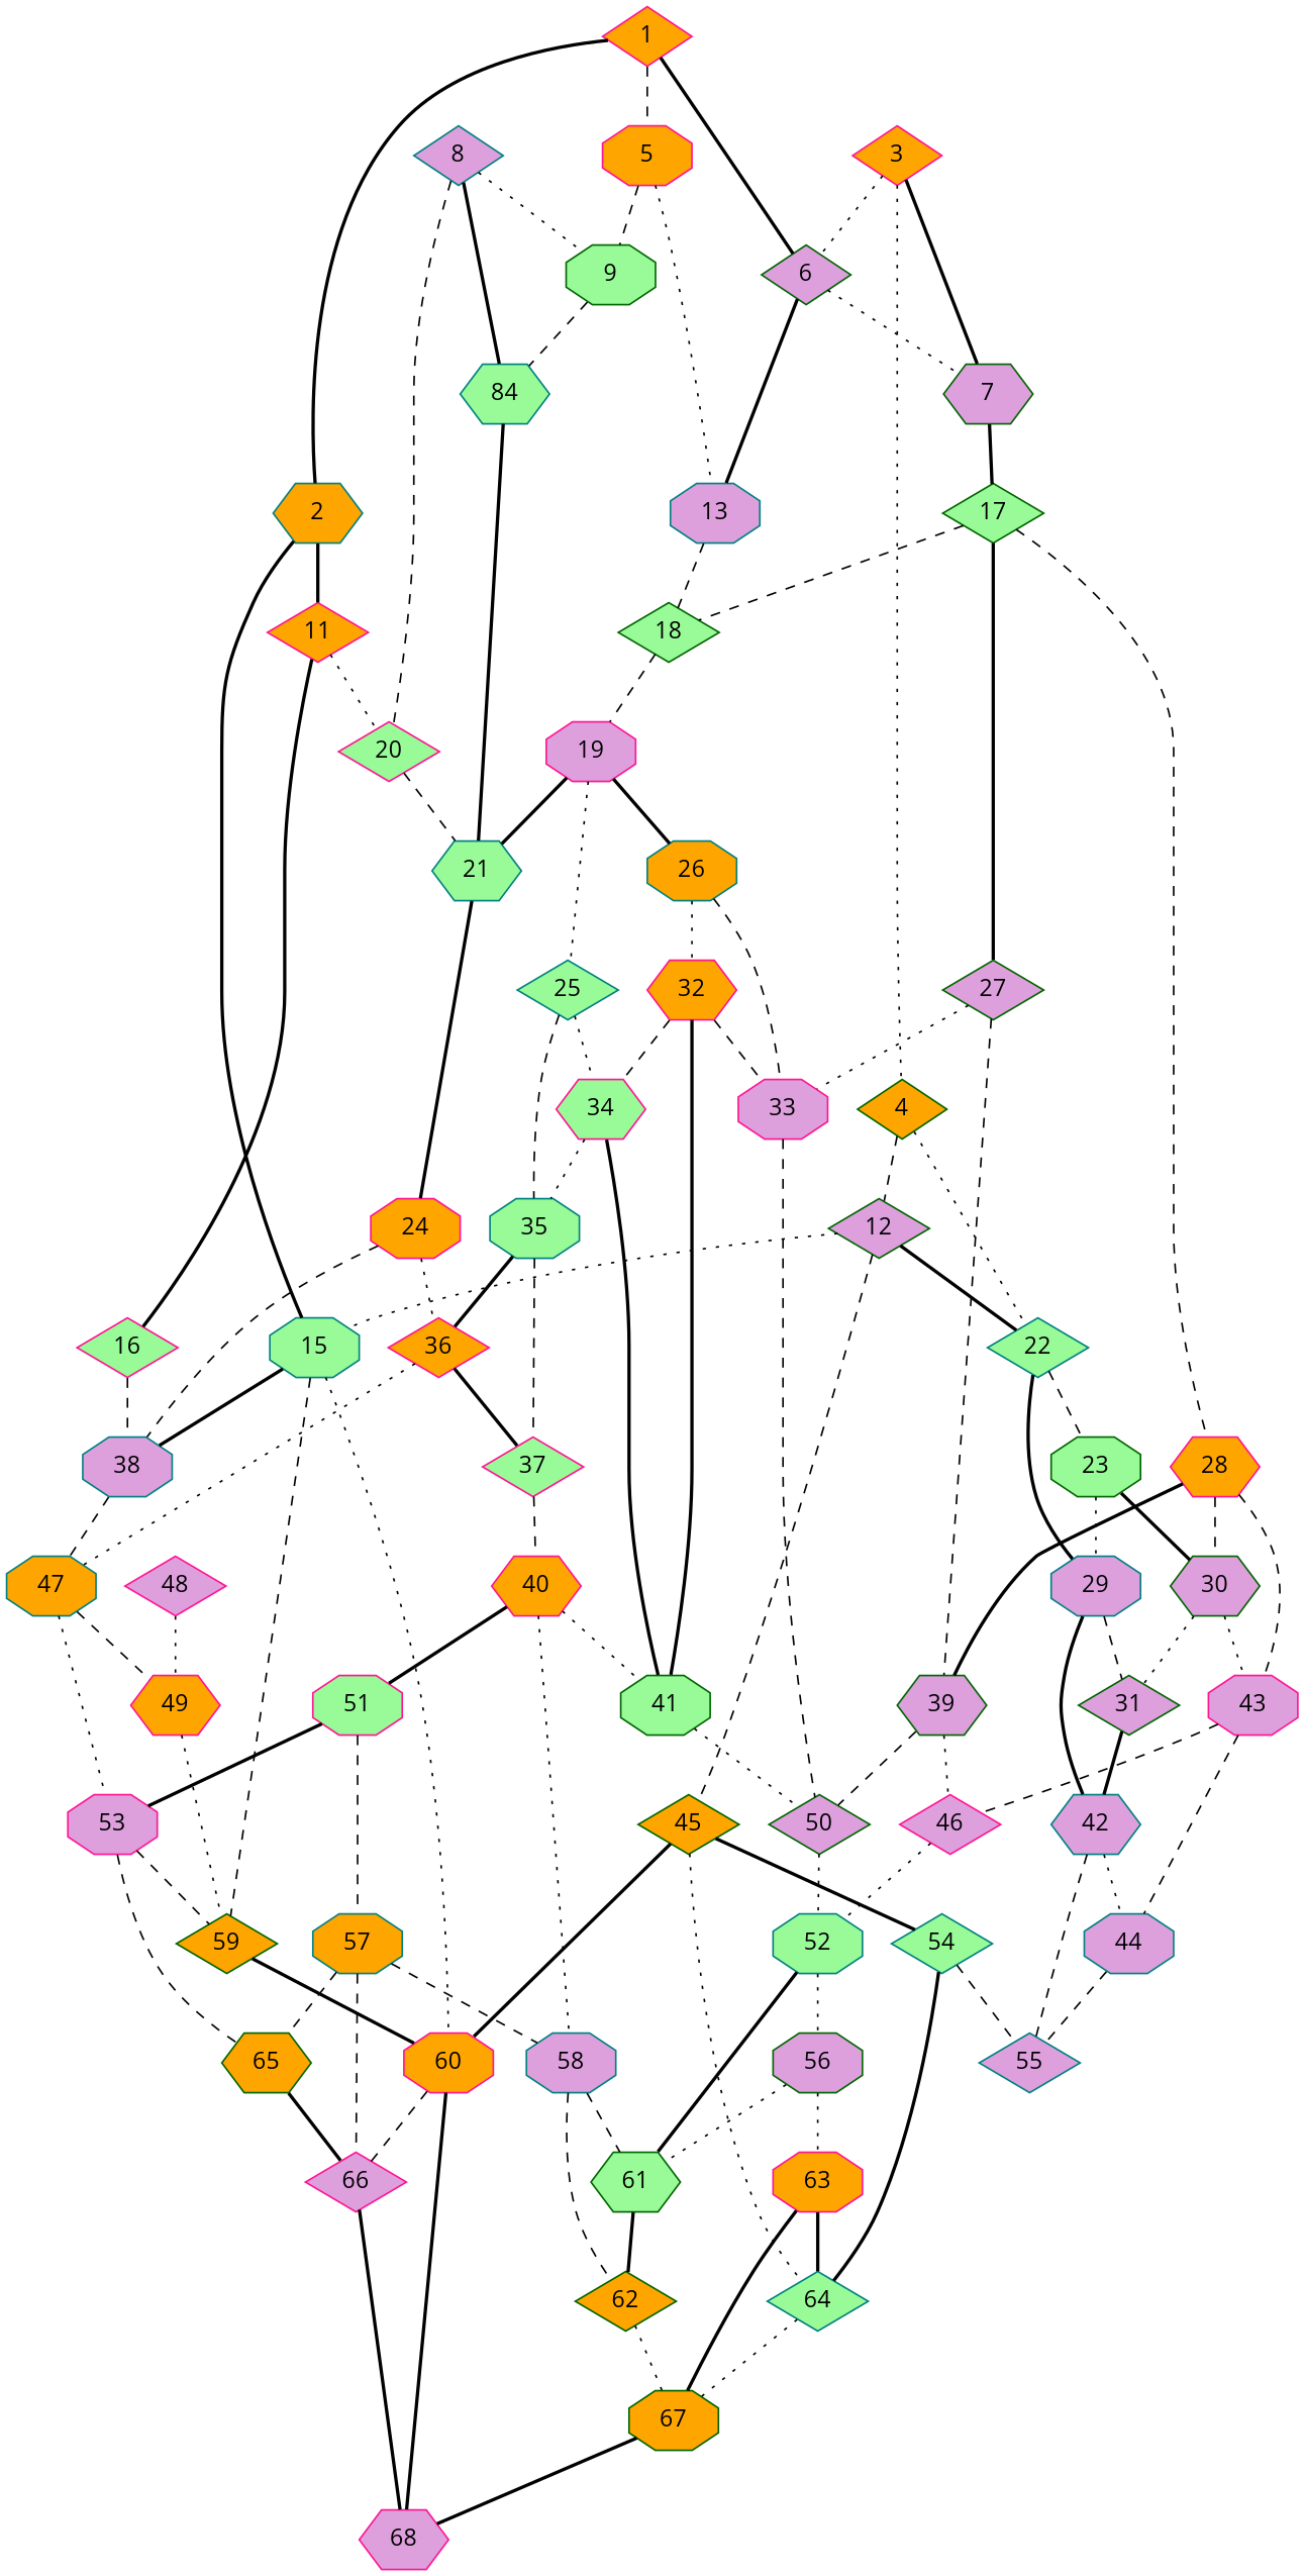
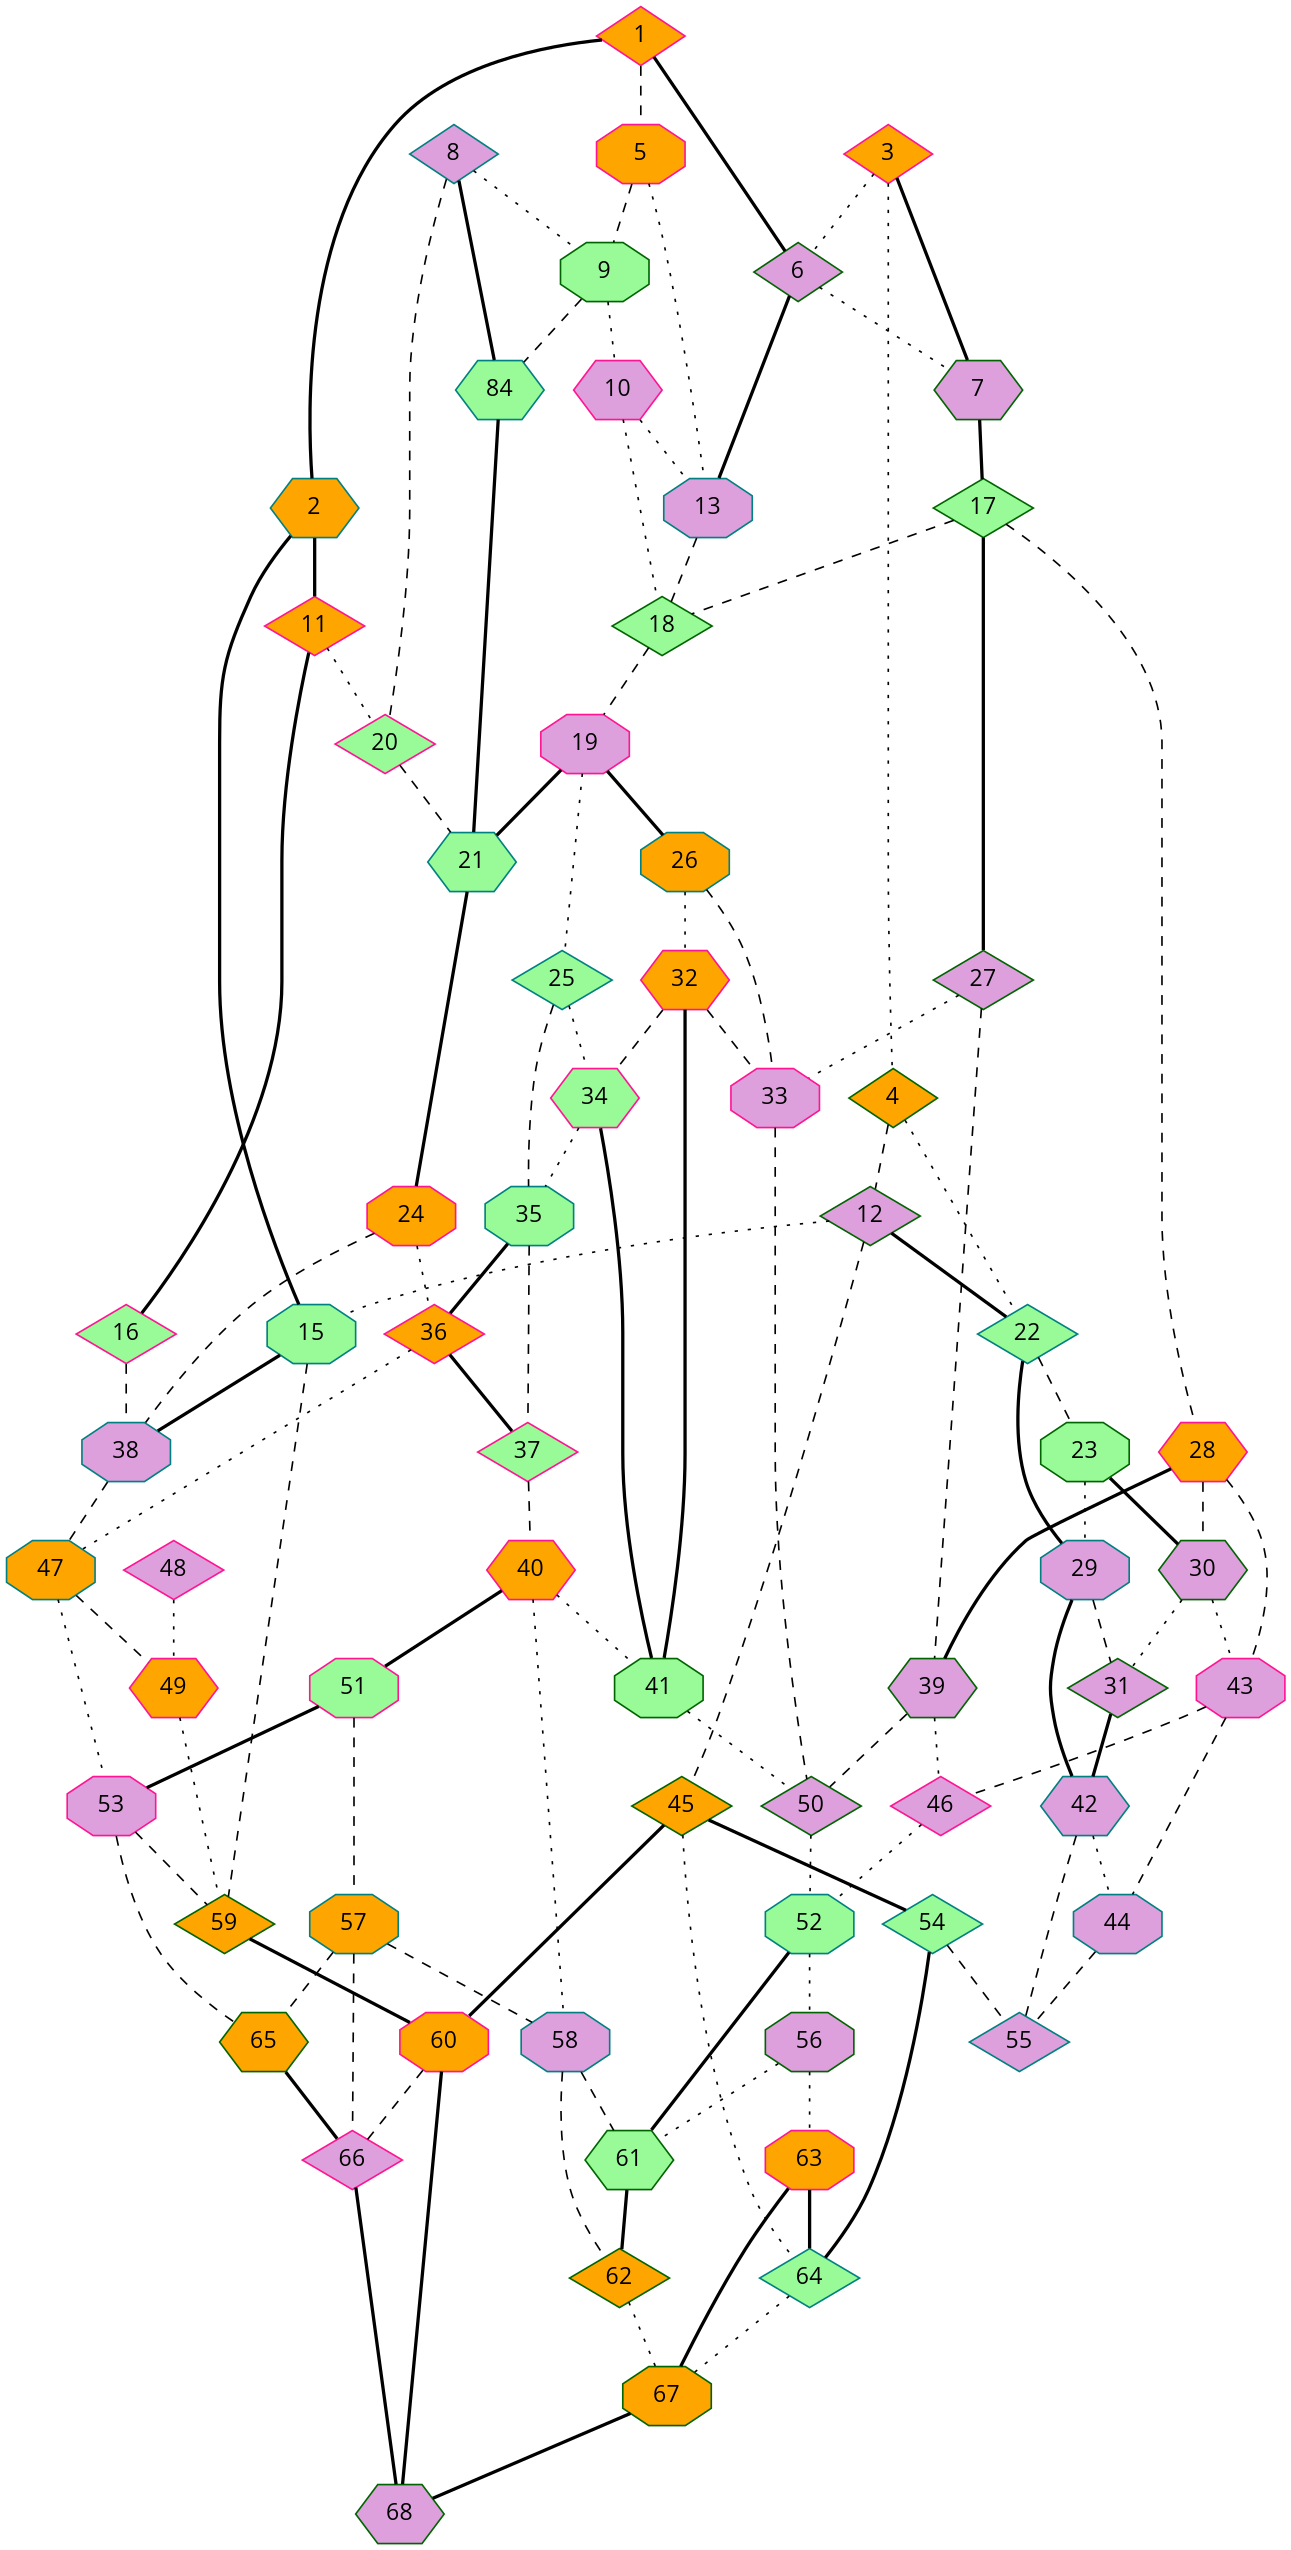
  graph {
    fontname="Open Sans"
    node [color=deeppink fillcolor=plum fontname="Open Sans" shape=diamond style=filled]
    edge [fontname="Open Sans" style=dashed weight=1.0]
    1 [fillcolor=orange]
    2 [color=teal fillcolor=orange shape=hexagon]
    5 [fillcolor=orange shape=octagon]
    6 [color=darkgreen]
    11 [fillcolor=orange]
    15 [color=teal fillcolor=palegreen shape=octagon]
    9 [color=darkgreen fillcolor=palegreen shape=octagon]
    13 [color=teal shape=octagon]
    7 [color=darkgreen shape=hexagon]
    20 [fillcolor=palegreen]
    16 [fillcolor=palegreen]
    38 [color=teal shape=octagon]
    59 [color=darkgreen fillcolor=orange]
    60 [fillcolor=orange shape=octagon]
    3 [fillcolor=orange]
    4 [color=darkgreen fillcolor=orange]
    12 [color=darkgreen]
    22 [color=teal fillcolor=palegreen]
    17 [color=darkgreen fillcolor=palegreen]
    45 [color=darkgreen fillcolor=orange]
    23 [color=darkgreen fillcolor=palegreen shape=octagon]
    29 [color=teal shape=octagon]
    n23 [color=teal fillcolor=palegreen label=84 shape=hexagon]
+   10 [shape=hexagon]
    18 [color=darkgreen fillcolor=palegreen]
    27 [color=darkgreen]
    28 [fillcolor=orange shape=hexagon]
    8 [color=teal]
    21 [color=teal fillcolor=palegreen shape=hexagon]
    19 [shape=octagon]
    54 [color=teal fillcolor=palegreen]
    64 [color=teal fillcolor=palegreen]
    24 [fillcolor=orange shape=octagon]
    47 [color=teal fillcolor=orange shape=octagon]
    66
-   68 [shape=hexagon]
+   68 [color=darkgreen shape=hexagon]
    33 [shape=octagon]
    39 [color=darkgreen shape=hexagon]
    30 [color=darkgreen shape=hexagon]
    43 [shape=octagon]
    25 [color=teal fillcolor=palegreen]
    26 [color=teal fillcolor=orange shape=octagon]
    34 [fillcolor=palegreen shape=hexagon]
    35 [color=teal fillcolor=palegreen shape=octagon]
    32 [fillcolor=orange shape=hexagon]
    36 [fillcolor=orange]
    31 [color=darkgreen]
    42 [color=teal shape=hexagon]
    37 [fillcolor=palegreen]
    41 [color=darkgreen fillcolor=palegreen shape=octagon]
    50 [color=darkgreen]
    46
    44 [color=teal shape=octagon]
    55 [color=teal]
    52 [color=teal fillcolor=palegreen shape=octagon]
    40 [fillcolor=orange shape=hexagon]
    49 [fillcolor=orange shape=hexagon]
    53 [shape=octagon]
    51 [fillcolor=palegreen shape=octagon]
    58 [color=teal shape=octagon]
    57 [color=teal fillcolor=orange shape=octagon]
    61 [color=darkgreen fillcolor=palegreen shape=hexagon]
    62 [color=darkgreen fillcolor=orange]
    67 [color=darkgreen fillcolor=orange shape=octagon]
    56 [color=darkgreen shape=octagon]
    65 [color=darkgreen fillcolor=orange shape=hexagon]
    48
    63 [fillcolor=orange shape=octagon]
    1 -- 2 [style=bold]
    1 -- 5
    1 -- 6 [style=bold]
    2 -- 11 [style=bold]
    2 -- 15 [style=bold]
    5 -- 9
    5 -- 13 [style=dotted]
    6 -- 13 [style=bold]
    6 -- 7 [style=dotted]
    11 -- 20 [style=dotted weight=3.0]
    11 -- 16 [style=bold]
    15 -- 38 [style=bold]
    15 -- 59
-   15 -- 60 [style=dotted]
    9 -- n23
+   9 -- 10 [style=dotted]
    13 -- 18
    7 -- 17 [style=bold]
    20 -- 21
    16 -- 38 [weight=2.0]
    38 -- 47
    59 -- 60 [style=bold]
    60 -- 66
    60 -- 68 [style=bold]
    3 -- 6 [style=dotted]
    3 -- 7 [style=bold]
    3 -- 4 [style=dotted]
    4 -- 12
    4 -- 22 [style=dotted]
    12 -- 15 [style=dotted]
    12 -- 22 [style=bold]
    12 -- 45
    22 -- 23
    22 -- 29 [style=bold]
    17 -- 18
    17 -- 27 [style=bold]
    17 -- 28
    45 -- 60 [style=bold]
    45 -- 54 [style=bold]
    45 -- 64 [style=dotted]
    23 -- 29 [style=dotted]
    23 -- 30 [style=bold]
    29 -- 31
    29 -- 42 [style=bold]
    n23 -- 21 [style=bold]
+   10 -- 13 [style=dotted]
+   10 -- 18 [style=dotted]
    18 -- 19
    27 -- 33 [style=dotted]
    27 -- 39
    28 -- 39 [style=bold]
    28 -- 30
    28 -- 43
    8 -- 9 [style=dotted]
    8 -- 20 [weight=2.0]
    8 -- n23 [style=bold]
    21 -- 24 [style=bold]
    19 -- 21 [style=bold]
    19 -- 25 [style=dotted]
    19 -- 26 [style=bold]
    54 -- 64 [style=bold]
    54 -- 55 [weight=2.0]
    64 -- 67 [style=dotted]
    24 -- 38
    24 -- 36 [style=dotted]
    47 -- 49
    47 -- 53 [style=dotted]
    66 -- 68 [style=bold weight=2.0]
    33 -- 50
    39 -- 50
    39 -- 46 [style=dotted]
    30 -- 43 [style=dotted]
    30 -- 31 [style=dotted]
    43 -- 46
    43 -- 44
    25 -- 34 [style=dotted]
    25 -- 35
    26 -- 33
    26 -- 32 [style=dotted]
    34 -- 35 [style=dotted]
    34 -- 41 [style=bold]
    35 -- 36 [style=bold]
    35 -- 37
    32 -- 33
    32 -- 34
    32 -- 41 [style=bold]
    36 -- 47 [style=dotted]
    36 -- 37 [style=bold]
    31 -- 42 [style=bold]
    42 -- 44 [style=dotted]
    42 -- 55
    37 -- 40
    41 -- 50 [style=dotted]
    50 -- 52 [style=dotted]
    46 -- 52 [style=dotted]
    44 -- 55
    52 -- 61 [style=bold]
    52 -- 56 [style=dotted]
    40 -- 41 [style=dotted]
    40 -- 51 [style=bold]
    40 -- 58 [style=dotted]
    49 -- 59 [style=dotted]
    53 -- 59
    53 -- 65
    51 -- 53 [style=bold]
    51 -- 57
    58 -- 61
    58 -- 62
    57 -- 66
    57 -- 58
    57 -- 65
    61 -- 62 [style=bold]
    62 -- 67 [style=dotted]
    67 -- 68 [style=bold]
    56 -- 61 [style=dotted]
    56 -- 63 [style=dotted weight=2.0]
    65 -- 66 [style=bold weight=2.0]
    48 -- 49 [style=dotted weight=2.0]
    63 -- 64 [style=bold]
    63 -- 67 [style=bold]
  }
